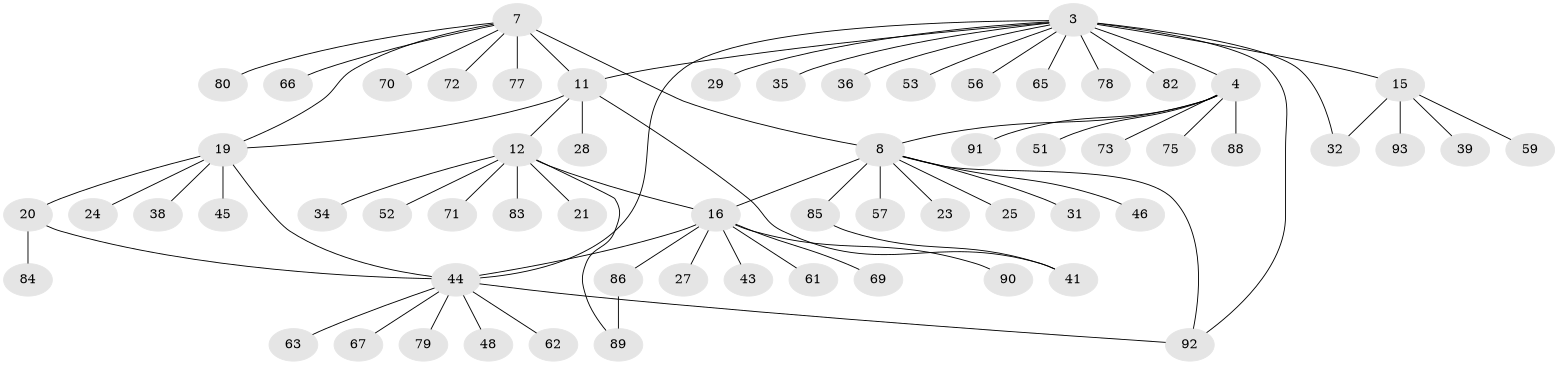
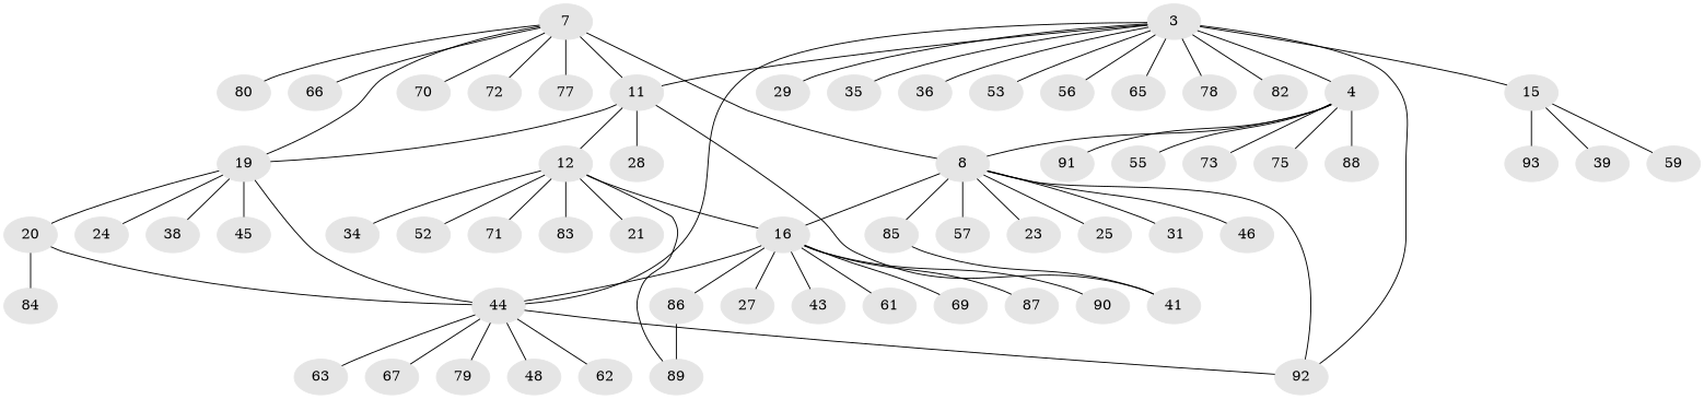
  graph {
    node [color=gray90 style=filled]
    3 [super="+2"]
    4 [super="+1"]
    11 [super="+9"]
    15 [super="+13"]
    29
-   32
    35
    36
    44 [super="+17"]
    53
    56
    65
    78 [super="+50"]
    82
    92 [super="+81"]
    8 [super="+6"]
-   51
+   51 [label=55]
    73
    75
    88
    91
    19 [super="+18"]
    41
    12 [super="+10"]
    28 [super="+26"]
    39
    n27 [label=59 super="+30"]
    93
    48
    62 [super="+49+55"]
    63
    67 [super="+64"]
    79 [super="+68"]
    16 [super="+14"]
    23
    25
    31
    46
    57 [super="+40+42"]
    85 [super="+37"]
    7 [super="+5"]
    66
    70
    72 [super="+60"]
    77
    80
    20
    24
    38
    45
    27
    43
    61
    69
    86
+   87
    90
    21
    34
    52
    71 [super="+59"]
    83 [super="+76"]
    89
    84
    3 -- 4 [weight=4]
    3 -- 11
    3 -- 15
    3 -- 29
-   3 -- 32
    3 -- 35
    3 -- 36
    3 -- 44 [weight=2]
    3 -- 53
    3 -- 56
    3 -- 65
    3 -- 78
    3 -- 82
    3 -- 92
    4 -- 8
    4 -- 51
    4 -- 73
    4 -- 75
    4 -- 88
    4 -- 91
    11 -- 19
    11 -- 41
    11 -- 12 [weight=4]
    11 -- 28
-   15 -- 32
    15 -- 39
    15 -- n27
    15 -- 93
    44 -- 92
    44 -- 48
    44 -- 62
    44 -- 63
    44 -- 67
    44 -- 79
    8 -- 92
    8 -- 16
    8 -- 23
    8 -- 25
    8 -- 31
    8 -- 46
    8 -- 57
    8 -- 85
    19 -- 44 [weight=2]
    19 -- 20 [weight=2]
    19 -- 24
    19 -- 38
    19 -- 45
    12 -- 16
    12 -- 21
    12 -- 34
    12 -- 52
    12 -- 71
    12 -- 83
    12 -- 89
    16 -- 44
    16 -- 27
    16 -- 43
    16 -- 61
    16 -- 69
    16 -- 86
+   16 -- 87
    16 -- 90
    85 -- 41
    7 -- 11
    7 -- 8 [weight=4]
    7 -- 19
    7 -- 66
    7 -- 70
    7 -- 72
    7 -- 77
    7 -- 80
    20 -- 44
    20 -- 84
    86 -- 89
  }
